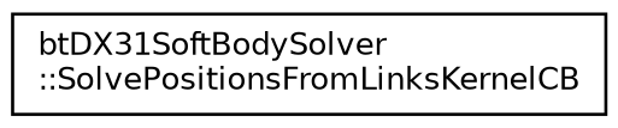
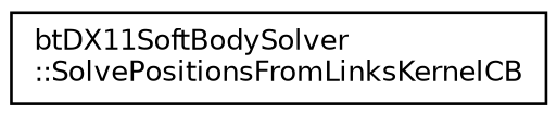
  digraph {
    rankdir=TB
-   n1 [color=black fillcolor=white fontname=Helvetica fontsize=10 height=0.2 label="btDX31SoftBodySolver\l::SolvePositionsFromLinksKernelCB" shape=record style=filled width=0.4]
+   n1 [color=black fillcolor=white fontname=Helvetica fontsize=10 height=0.2 label="btDX11SoftBodySolver\l::SolvePositionsFromLinksKernelCB" shape=record style=filled width=0.4]
  }
